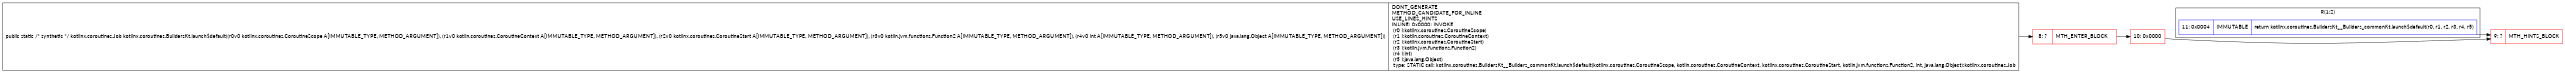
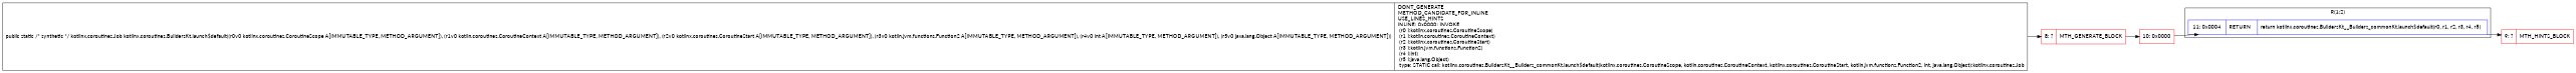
  digraph {
    fontname=Lato
    rankdir=LR
    node [color=red fontname=Lato shape=record]
    edge [fontname=Lato]
-   n1 [color=blue label="{11\:\ 0x0004|IMMUTABLE\l|return kotlinx.coroutines.BuildersKt__Builders_commonKt.launch$default(r0, r1, r2, r3, r4, r5)\l}"]
+   n1 [color=blue label="{11\:\ 0x0004|RETURN\l|return kotlinx.coroutines.BuildersKt__Builders_commonKt.launch$default(r0, r1, r2, r3, r4, r5)\l}"]
    n2 [label="{9\:\ ?|MTH_HINTS_BLOCK\l}"]
-   n3 [label="{8\:\ ?|MTH_ENTER_BLOCK\l}"]
+   n3 [label="{8\:\ ?|MTH_GENERATE_BLOCK\l}"]
    n4 [label="{10\:\ 0x0000}"]
    n5 [label="{public static \/* synthetic *\/ kotlinx.coroutines.Job kotlinx.coroutines.BuildersKt.launch$default((r0v0 kotlinx.coroutines.CoroutineScope A[IMMUTABLE_TYPE, METHOD_ARGUMENT]), (r1v0 kotlin.coroutines.CoroutineContext A[IMMUTABLE_TYPE, METHOD_ARGUMENT]), (r2v0 kotlinx.coroutines.CoroutineStart A[IMMUTABLE_TYPE, METHOD_ARGUMENT]), (r3v0 kotlin.jvm.functions.Function2 A[IMMUTABLE_TYPE, METHOD_ARGUMENT]), (r4v0 int A[IMMUTABLE_TYPE, METHOD_ARGUMENT]), (r5v0 java.lang.Object A[IMMUTABLE_TYPE, METHOD_ARGUMENT]))  | DONT_GENERATE\lMETHOD_CANDIDATE_FOR_INLINE\lUSE_LINES_HINTS\lINLINE: 0x0000: INVOKE  \l  (r0 I:kotlinx.coroutines.CoroutineScope)\l  (r1 I:kotlin.coroutines.CoroutineContext)\l  (r2 I:kotlinx.coroutines.CoroutineStart)\l  (r3 I:kotlin.jvm.functions.Function2)\l  (r4 I:int)\l  (r5 I:java.lang.Object)\l type: STATIC call: kotlinx.coroutines.BuildersKt__Builders_commonKt.launch$default(kotlinx.coroutines.CoroutineScope, kotlin.coroutines.CoroutineContext, kotlinx.coroutines.CoroutineStart, kotlin.jvm.functions.Function2, int, java.lang.Object):kotlinx.coroutines.Job\l}" color=""]
    subgraph cluster_1 {
      label="R(1:2)"
      n1
    }
    n1 -> n2
    n3 -> n4
-   n4 -> n2
+   n4 -> n1
    n5 -> n3
  }
